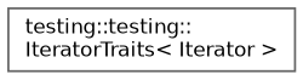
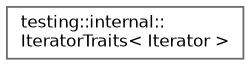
  digraph {
    rankdir=LR
-   n1 [color=grey40 fillcolor=white fontname=Helvetica fontsize=10 height=0.2 label="testing::testing::\lIteratorTraits\< Iterator \>" shape=box style=filled width=0.4]
+   n1 [color=grey40 fillcolor=white fontname=Helvetica fontsize=10 height=0.2 label="testing::internal::\lIteratorTraits\< Iterator \>" shape=box style=filled width=0.4]
  }
